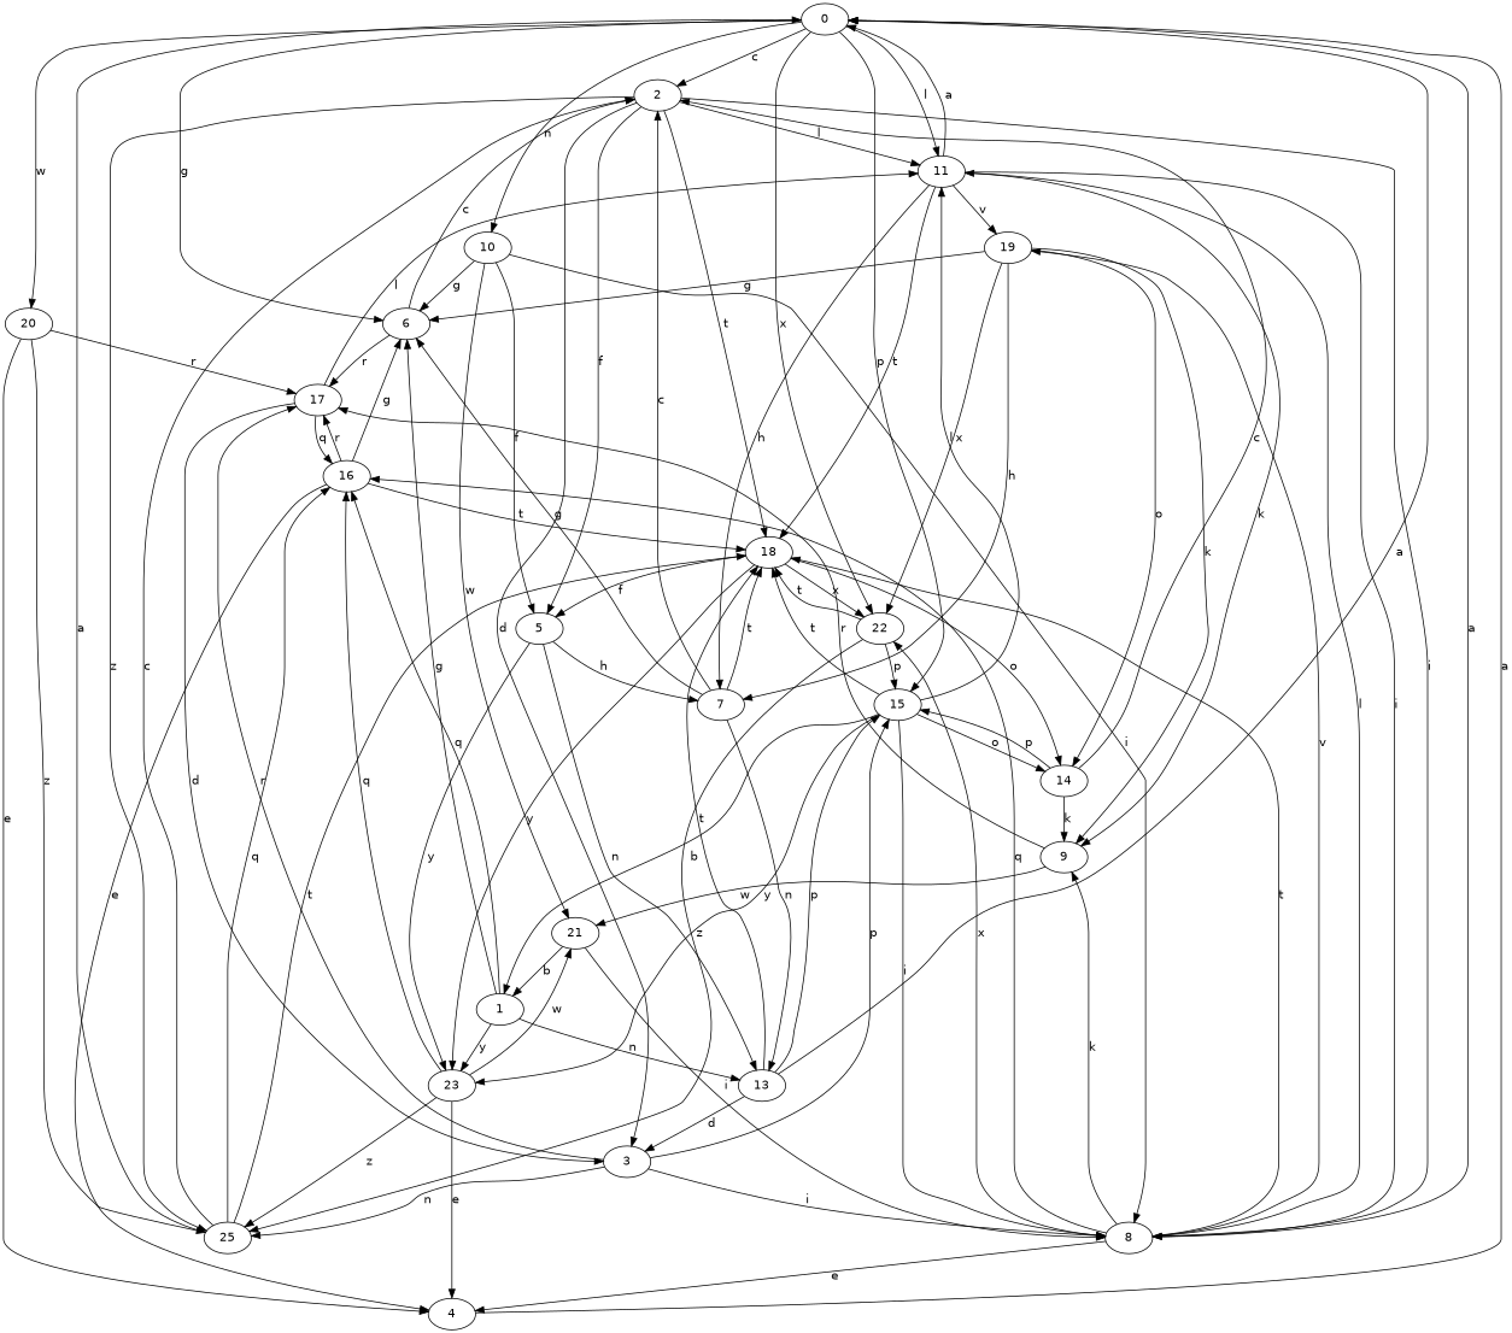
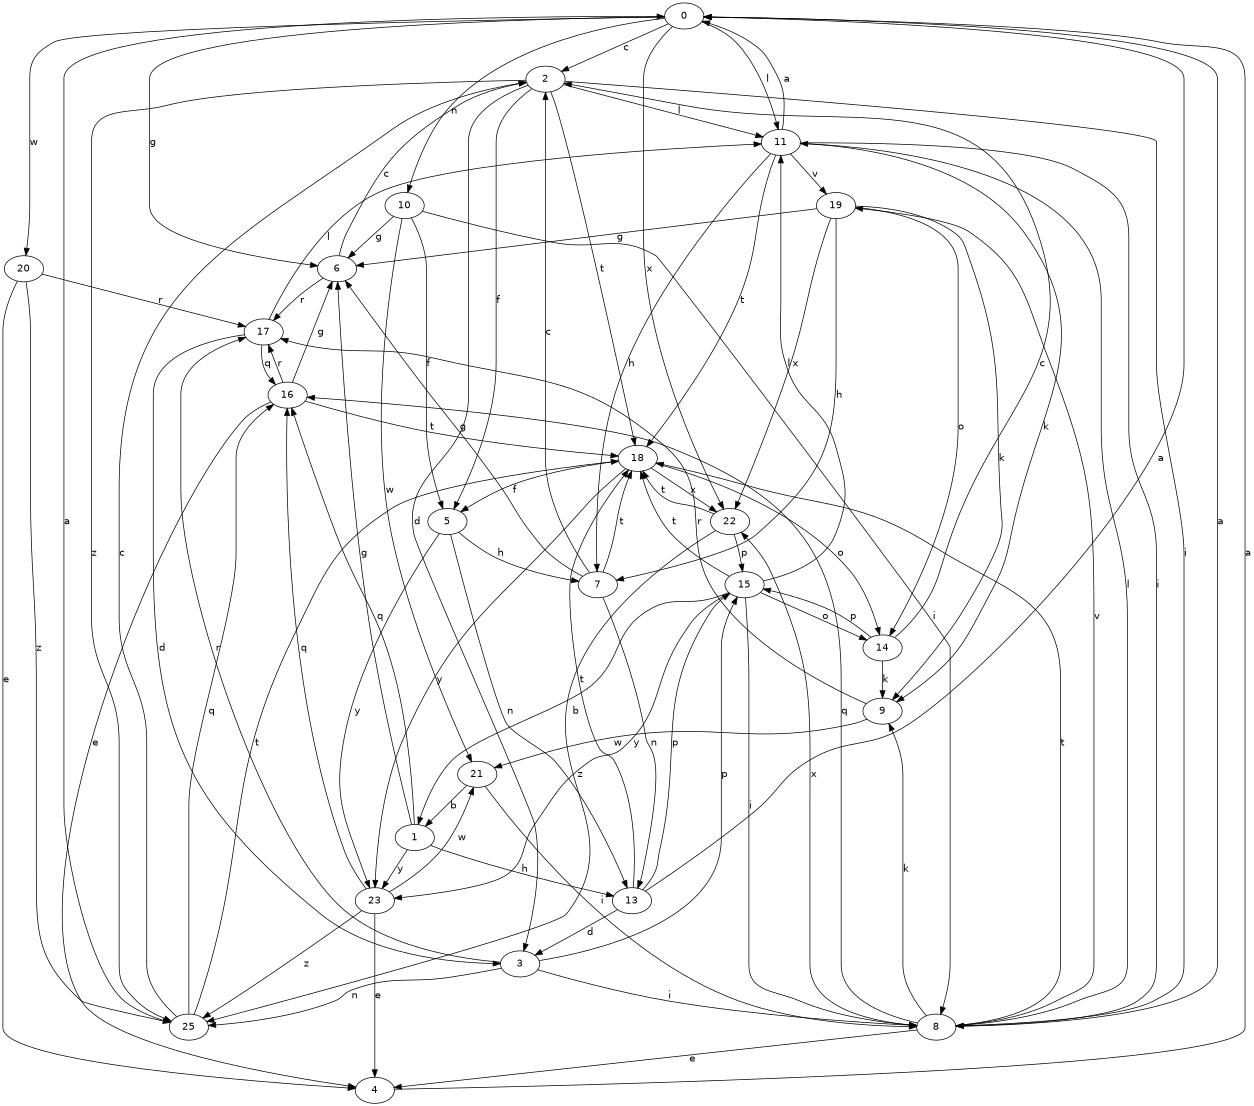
  strict digraph {
    fontname="DejaVu Sans"
    node [fontname="DejaVu Sans"]
    edge [fontname="DejaVu Sans"]
    0
    2
    6
    11
    n5 [label=10]
    15
    20
    22
    3
    5
    8
    18
    25
    17
    7
    9
    19
    21
    1
    23
    14
    4
    13
    16
    0 -> 2 [label=c]
    0 -> 6 [label=g]
    0 -> 11 [label=l]
    0 -> n5 [label=n]
-   0 -> 15 [label=p]
    0 -> 20 [label=w]
    0 -> 22 [label=x]
    2 -> 11 [label=l]
    2 -> 3 [label=d]
    2 -> 5 [label=f]
    2 -> 8 [label=i]
    2 -> 18 [label=t]
    2 -> 25 [label=z]
    6 -> 2 [label=c]
    6 -> 17 [label=r]
    11 -> 0 [label=a]
    11 -> 8 [label=i]
    11 -> 18 [label=t]
    11 -> 7 [label=h]
    11 -> 9 [label=k]
    11 -> 19 [label=v]
    n5 -> 6 [label=g]
    n5 -> 5 [label=f]
    n5 -> 8 [label=i]
    n5 -> 21 [label=w]
    15 -> 11 [label=l]
    15 -> 8 [label=i]
    15 -> 18 [label=t]
    15 -> 1 [label=b]
    15 -> 23 [label=y]
    15 -> 14 [label=o]
    20 -> 25 [label=z]
    20 -> 17 [label=r]
    20 -> 4 [label=e]
    22 -> 15 [label=p]
    22 -> 18 [label=t]
    22 -> 25 [label=z]
    3 -> 15 [label=p]
    3 -> 8 [label=i]
    3 -> 25 [label=n]
    3 -> 17 [label=r]
    5 -> 7 [label=h]
    5 -> 23 [label=y]
    5 -> 13 [label=n]
    8 -> 0 [label=a]
    8 -> 11 [label=l]
    8 -> 22 [label=x]
    8 -> 18 [label=t]
    8 -> 9 [label=k]
    8 -> 19 [label=v]
    8 -> 4 [label=e]
    8 -> 16 [label=q]
    18 -> 22 [label=x]
    18 -> 5 [label=f]
    18 -> 23 [label=y]
    18 -> 14 [label=o]
    25 -> 0 [label=a]
    25 -> 2 [label=c]
    25 -> 18 [label=t]
    25 -> 16 [label=q]
    17 -> 11 [label=l]
    17 -> 3 [label=d]
    17 -> 16 [label=q]
    7 -> 2 [label=c]
    7 -> 6 [label=g]
    7 -> 18 [label=t]
    7 -> 13 [label=n]
    9 -> 17 [label=r]
    9 -> 21 [label=w]
    19 -> 6 [label=g]
    19 -> 22 [label=x]
    19 -> 7 [label=h]
    19 -> 9 [label=k]
    19 -> 14 [label=o]
    21 -> 8 [label=i]
    21 -> 1 [label=b]
    1 -> 6 [label=g]
    1 -> 23 [label=y]
-   1 -> 13 [label=n]
+   1 -> 13 [label=h]
    1 -> 16 [label=q]
    23 -> 25 [label=z]
    23 -> 21 [label=w]
    23 -> 4 [label=e]
    23 -> 16 [label=q]
    14 -> 2 [label=c]
    14 -> 15 [label=p]
    14 -> 9 [label=k]
    4 -> 0 [label=a]
    13 -> 0 [label=a]
    13 -> 15 [label=p]
    13 -> 3 [label=d]
    13 -> 18 [label=t]
    16 -> 6 [label=g]
    16 -> 18 [label=t]
    16 -> 17 [label=r]
    16 -> 4 [label=e]
  }
